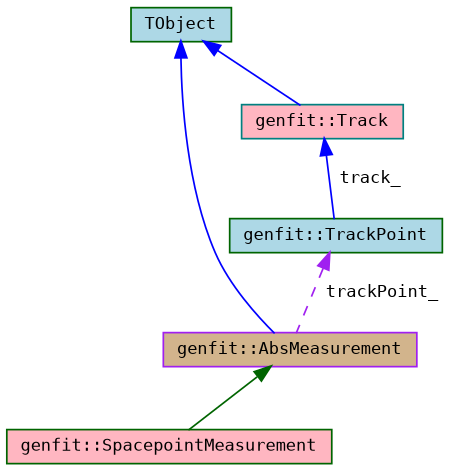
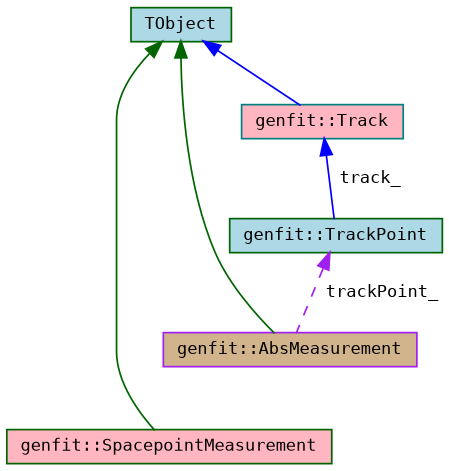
  digraph {
    fontname="DejaVu Sans Mono"
    node [color=darkgreen fillcolor=lightpink fontname="DejaVu Sans Mono" fontsize=10 shape=record style=filled]
    edge [color=darkgreen dir=back fontname="DejaVu Sans Mono" fontsize=10 labelfontname=Helvetica labelfontsize=10 style=solid]
    n1 [fontcolor=black height=0.2 label="genfit::SpacepointMeasurement" width=0.4]
    n2 [color=purple fillcolor=tan height=0.2 label="genfit::AbsMeasurement" width=0.4]
    n3 [fillcolor=lightblue height=0.2 label=TObject width=0.4]
    n4 [color=teal height=0.2 label="genfit::Track" width=0.4]
    n5 [fillcolor=lightblue height=0.2 label="genfit::TrackPoint" width=0.4]
-   n2 -> n1
-   n3 -> n2 [color=blue]
+   n3 -> n1
+   n3 -> n2
    n3 -> n4 [color=blue]
    n4 -> n5 [color=blue label=" track_"]
    n5 -> n2 [color=purple label=" trackPoint_" style=dashed]
  }
